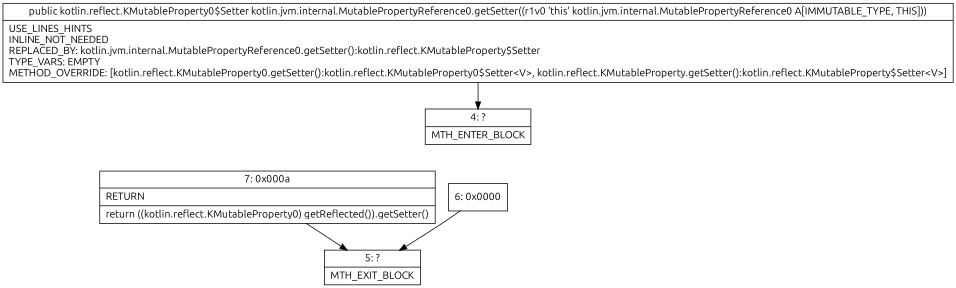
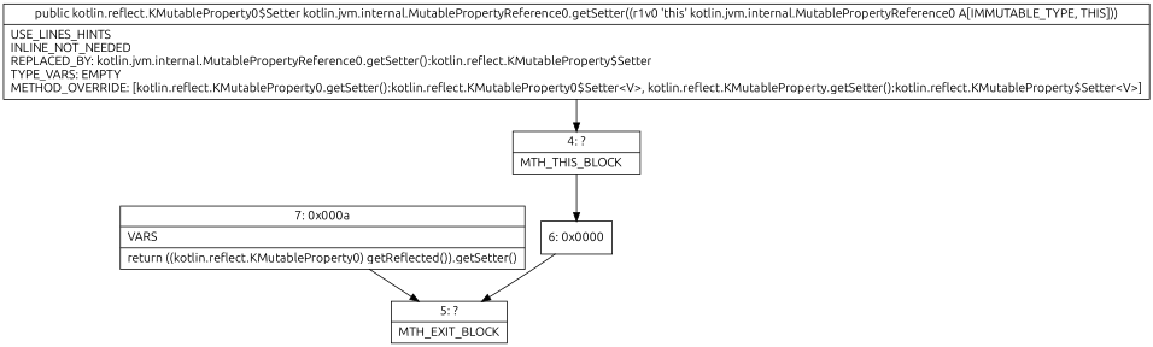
  digraph {
    fontname=Ubuntu
    node [fontname=Ubuntu shape=record]
    edge [fontname=Ubuntu]
-   n1 [label="{4\:\ ?|MTH_ENTER_BLOCK\l}"]
+   n1 [label="{4\:\ ?|MTH_THIS_BLOCK\l}"]
    n2 [label="{6\:\ 0x0000}"]
    n3 [label="{5\:\ ?|MTH_EXIT_BLOCK\l}"]
-   n4 [label="{7\:\ 0x000a|RETURN\l|return ((kotlin.reflect.KMutableProperty0) getReflected()).getSetter()\l}"]
+   n4 [label="{7\:\ 0x000a|VARS\l|return ((kotlin.reflect.KMutableProperty0) getReflected()).getSetter()\l}"]
    n5 [label="{public kotlin.reflect.KMutableProperty0$Setter kotlin.jvm.internal.MutablePropertyReference0.getSetter((r1v0 'this' kotlin.jvm.internal.MutablePropertyReference0 A[IMMUTABLE_TYPE, THIS]))  | USE_LINES_HINTS\lINLINE_NOT_NEEDED\lREPLACED_BY: kotlin.jvm.internal.MutablePropertyReference0.getSetter():kotlin.reflect.KMutableProperty$Setter\lTYPE_VARS: EMPTY\lMETHOD_OVERRIDE: [kotlin.reflect.KMutableProperty0.getSetter():kotlin.reflect.KMutableProperty0$Setter\<V\>, kotlin.reflect.KMutableProperty.getSetter():kotlin.reflect.KMutableProperty$Setter\<V\>]\l}"]
+   n1 -> n2
    n2 -> n3
    n4 -> n3
    n5 -> n1
  }
